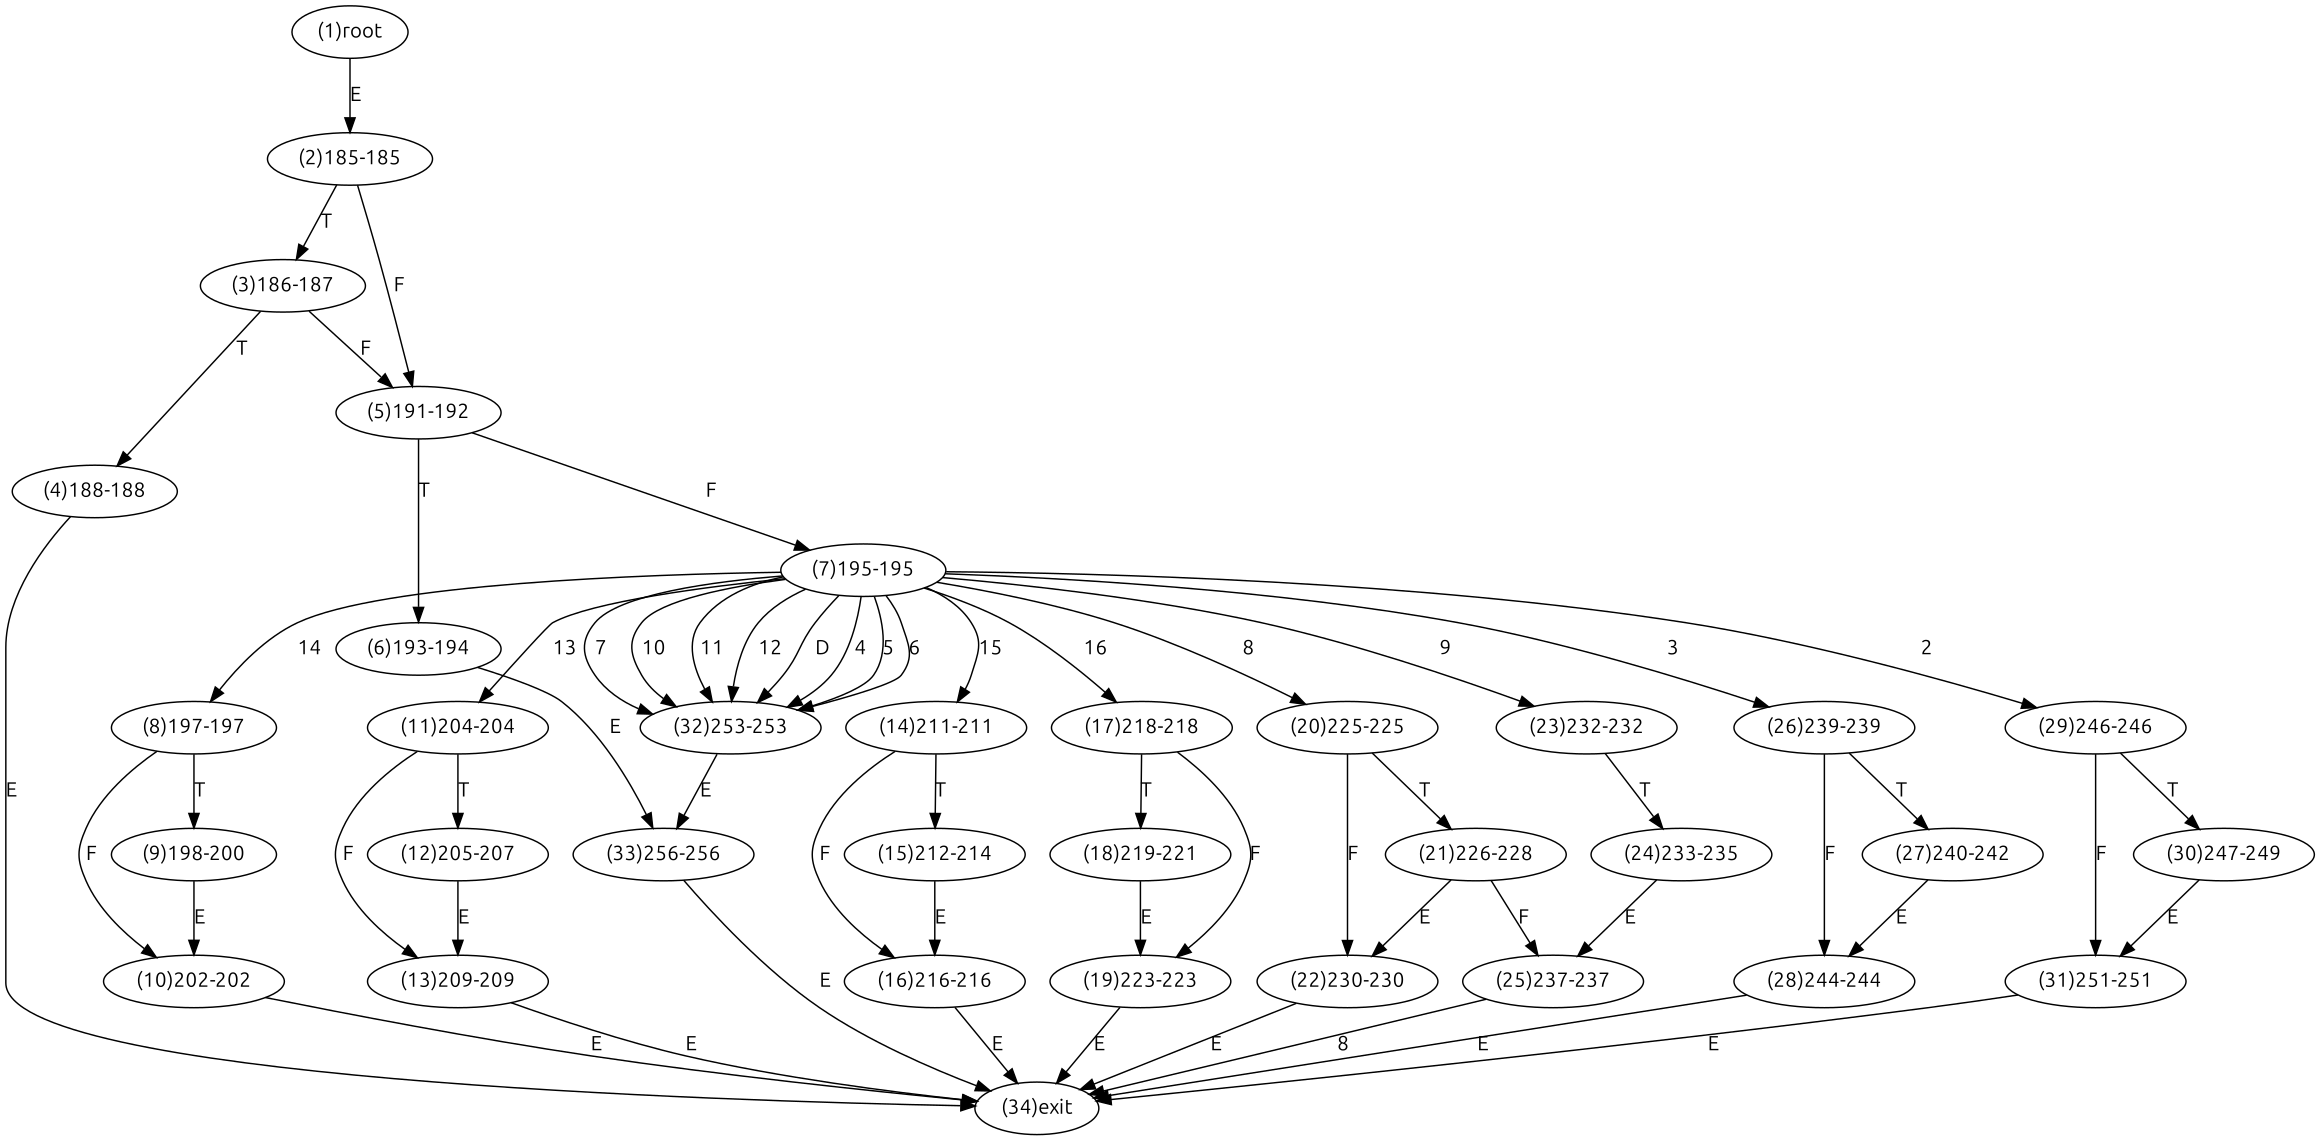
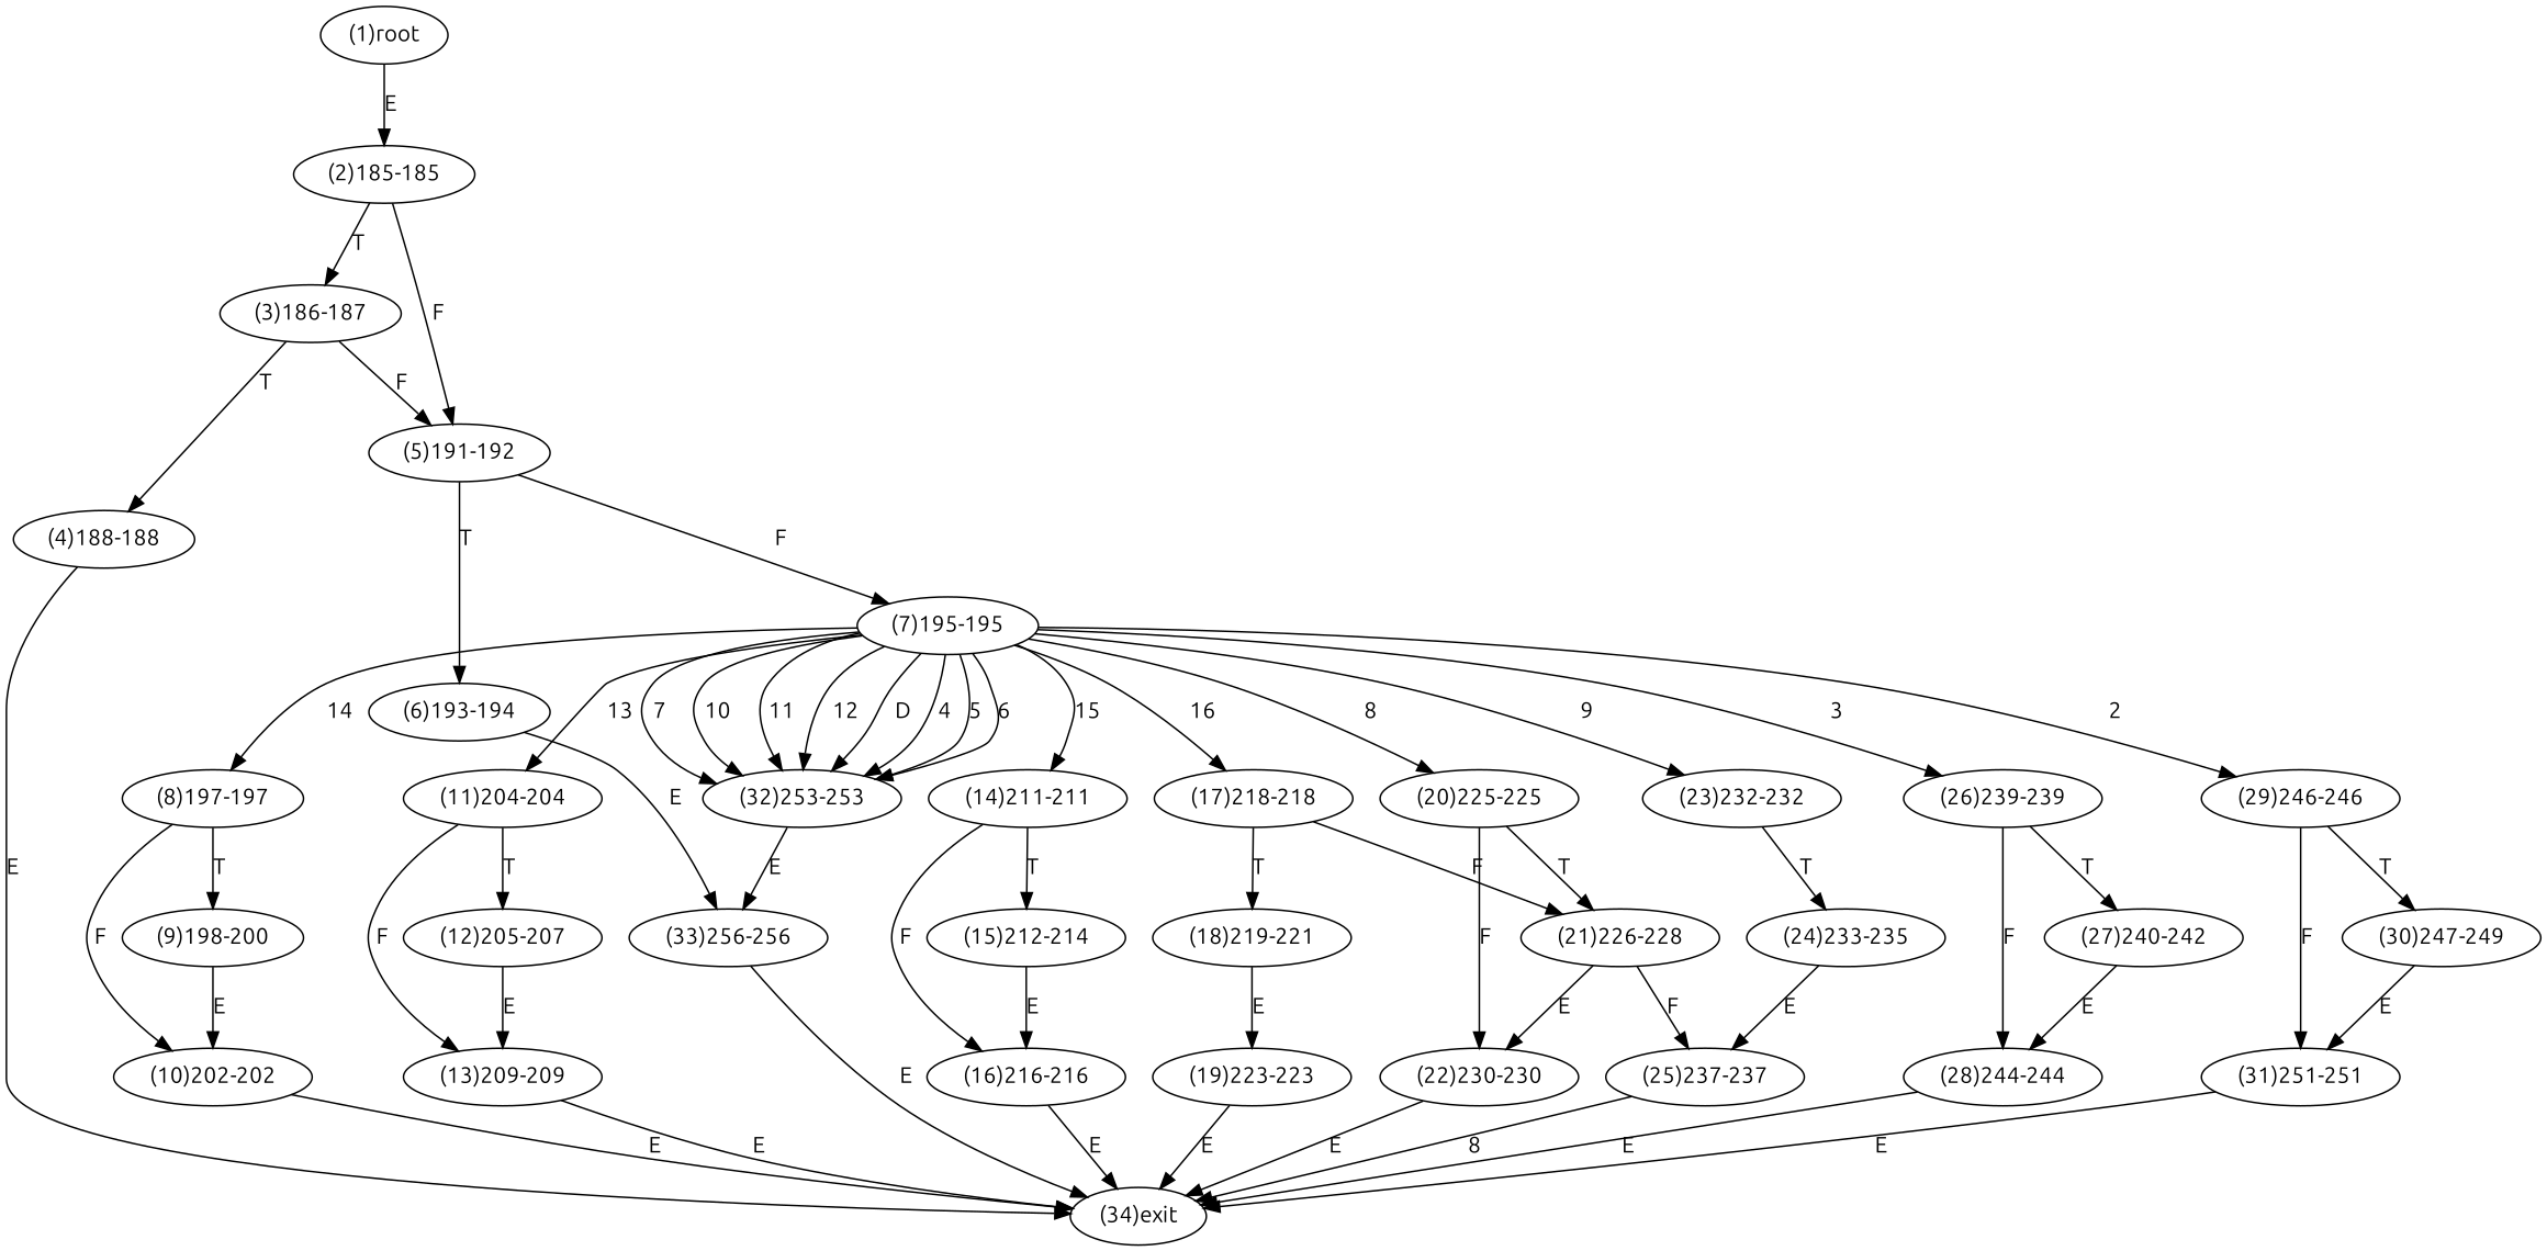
  digraph {
    fontname=Ubuntu
    node [fontname=Ubuntu]
    edge [fontname=Ubuntu]
    n1 [label="(1)root"]
    n2 [label="(2)185-185"]
    n3 [label="(3)186-187"]
    n4 [label="(5)191-192"]
    n5 [label="(4)188-188"]
    n6 [label="(6)193-194"]
    n7 [label="(7)195-195"]
    n8 [label="(34)exit"]
    n9 [label="(33)256-256"]
    n10 [label="(8)197-197"]
    n11 [label="(11)204-204"]
    n12 [label="(14)211-211"]
    n13 [label="(17)218-218"]
    n14 [label="(20)225-225"]
    n15 [label="(23)232-232"]
    n16 [label="(26)239-239"]
    n17 [label="(29)246-246"]
    n18 [label="(32)253-253"]
    n19 [label="(9)198-200"]
    n20 [label="(10)202-202"]
    n21 [label="(12)205-207"]
    n22 [label="(13)209-209"]
    n23 [label="(15)212-214"]
    n24 [label="(16)216-216"]
    n25 [label="(19)223-223"]
    n26 [label="(18)219-221"]
    n27 [label="(21)226-228"]
    n28 [label="(22)230-230"]
    n29 [label="(24)233-235"]
    n30 [label="(27)240-242"]
    n31 [label="(28)244-244"]
    n32 [label="(31)251-251"]
    n33 [label="(30)247-249"]
    n34 [label="(25)237-237"]
    n1 -> n2 [label=E]
    n2 -> n3 [label=T]
    n2 -> n4 [label=F]
    n3 -> n4 [label=F]
    n3 -> n5 [label=T]
    n4 -> n6 [label=T]
    n4 -> n7 [label=F]
    n5 -> n8 [label=E]
    n6 -> n9 [label=E]
    n7 -> n10 [label=14]
    n7 -> n11 [label=13]
    n7 -> n12 [label=15]
    n7 -> n13 [label=16]
    n7 -> n14 [label=8]
    n7 -> n15 [label=9]
    n7 -> n16 [label=3]
    n7 -> n17 [label=2]
    n7 -> n18 [label=4]
    n7 -> n18 [label=5]
    n7 -> n18 [label=6]
    n7 -> n18 [label=7]
    n7 -> n18 [label=10]
    n7 -> n18 [label=11]
    n7 -> n18 [label=12]
    n7 -> n18 [label=D]
    n9 -> n8 [label=E]
    n10 -> n19 [label=T]
    n10 -> n20 [label=F]
    n11 -> n21 [label=T]
    n11 -> n22 [label=F]
    n12 -> n23 [label=T]
    n12 -> n24 [label=F]
-   n13 -> n25 [label=F]
+   n13 -> n27 [label=F]
    n13 -> n26 [label=T]
    n14 -> n27 [label=T]
    n14 -> n28 [label=F]
    n15 -> n29 [label=T]
    n16 -> n30 [label=T]
    n16 -> n31 [label=F]
    n17 -> n32 [label=F]
    n17 -> n33 [label=T]
    n18 -> n9 [label=E]
    n19 -> n20 [label=E]
    n20 -> n8 [label=E]
    n21 -> n22 [label=E]
    n22 -> n8 [label=E]
    n23 -> n24 [label=E]
    n24 -> n8 [label=E]
    n25 -> n8 [label=E]
    n26 -> n25 [label=E]
    n27 -> n28 [label=E]
    n27 -> n34 [label=F]
    n28 -> n8 [label=E]
    n29 -> n34 [label=E]
    n30 -> n31 [label=E]
    n31 -> n8 [label=E]
    n32 -> n8 [label=E]
    n33 -> n32 [label=E]
    n34 -> n8 [label=8]
  }
